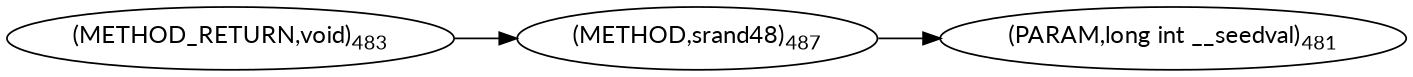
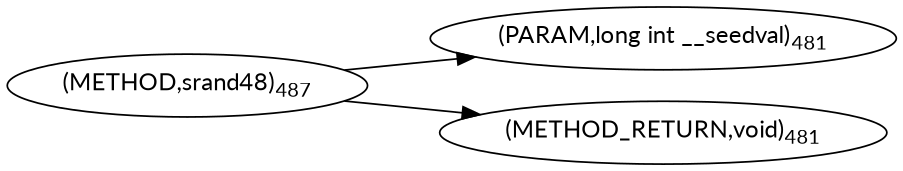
  digraph {
    fontname=Lato
    rankdir=LR
    node [fontname=Lato]
    edge [fontname=Lato]
    n1 [label=<(METHOD,srand48)<SUB>487</SUB>>]
    n2 [label=<(PARAM,long int __seedval)<SUB>481</SUB>>]
-   n3 [label=<(METHOD_RETURN,void)<SUB>483</SUB>>]
+   n3 [label=<(METHOD_RETURN,void)<SUB>481</SUB>>]
    n1 -> n2
-   n3 -> n1
+   n1 -> n3
  }
